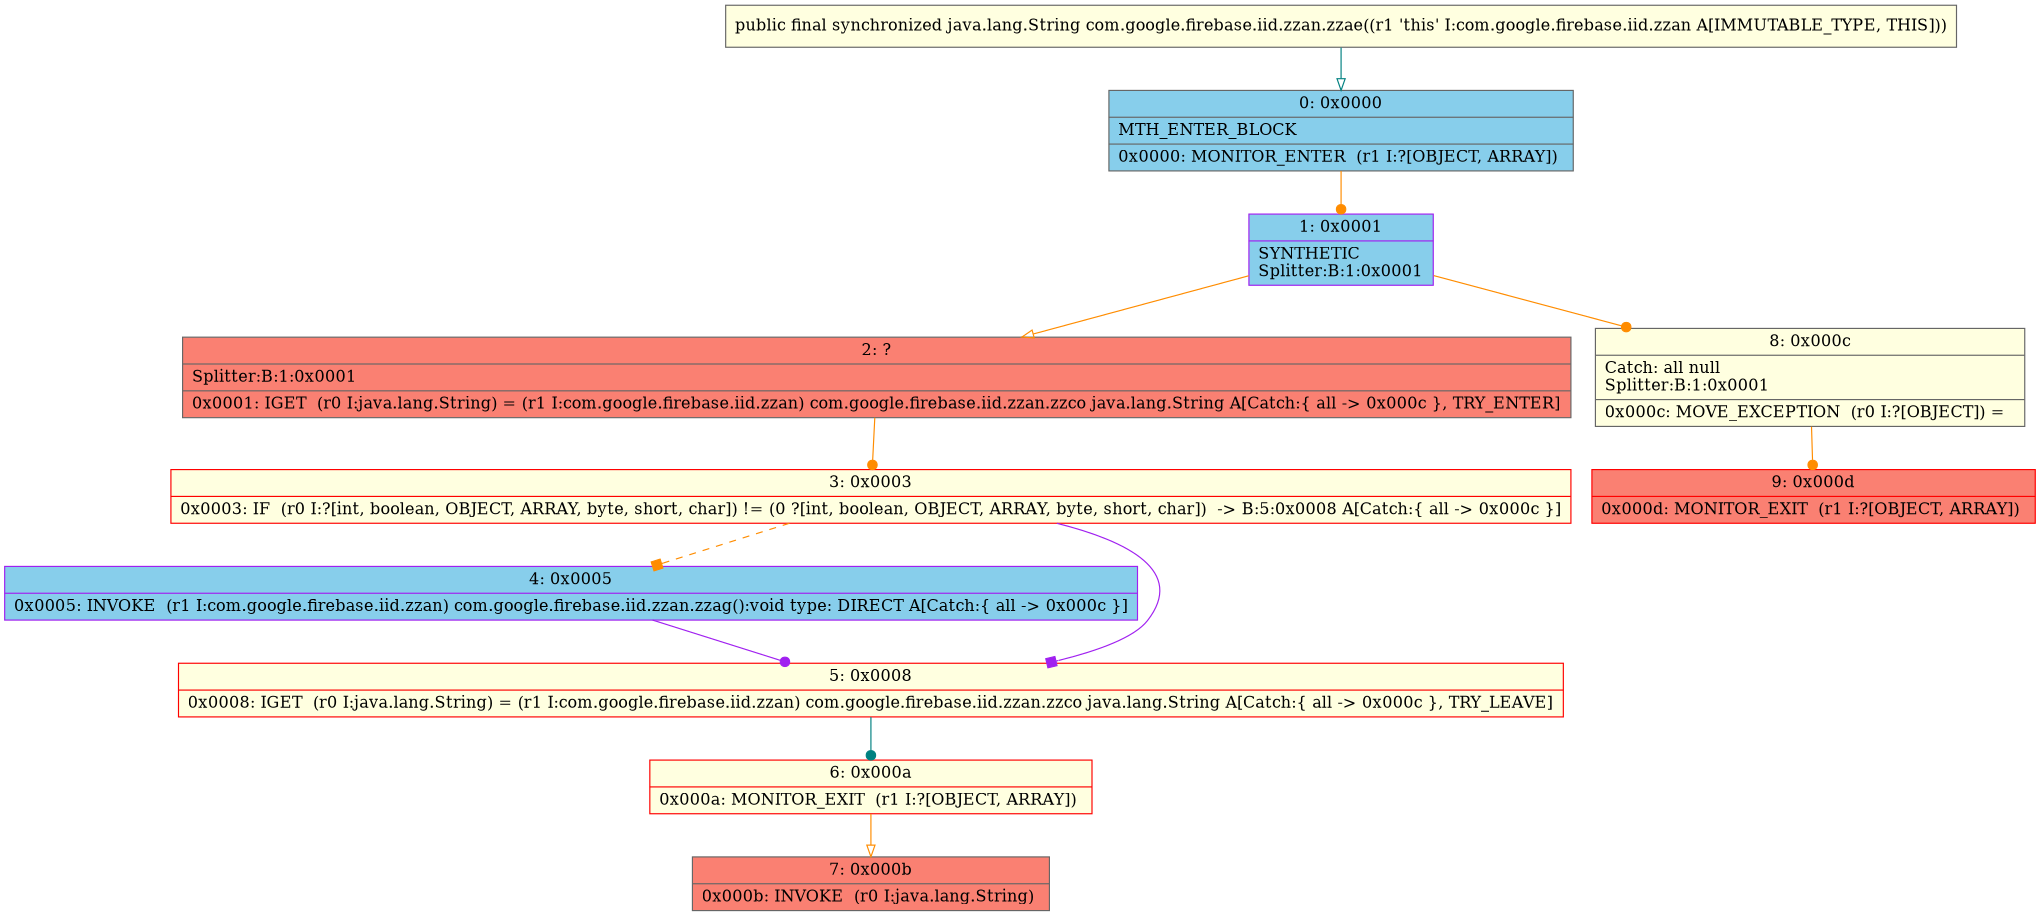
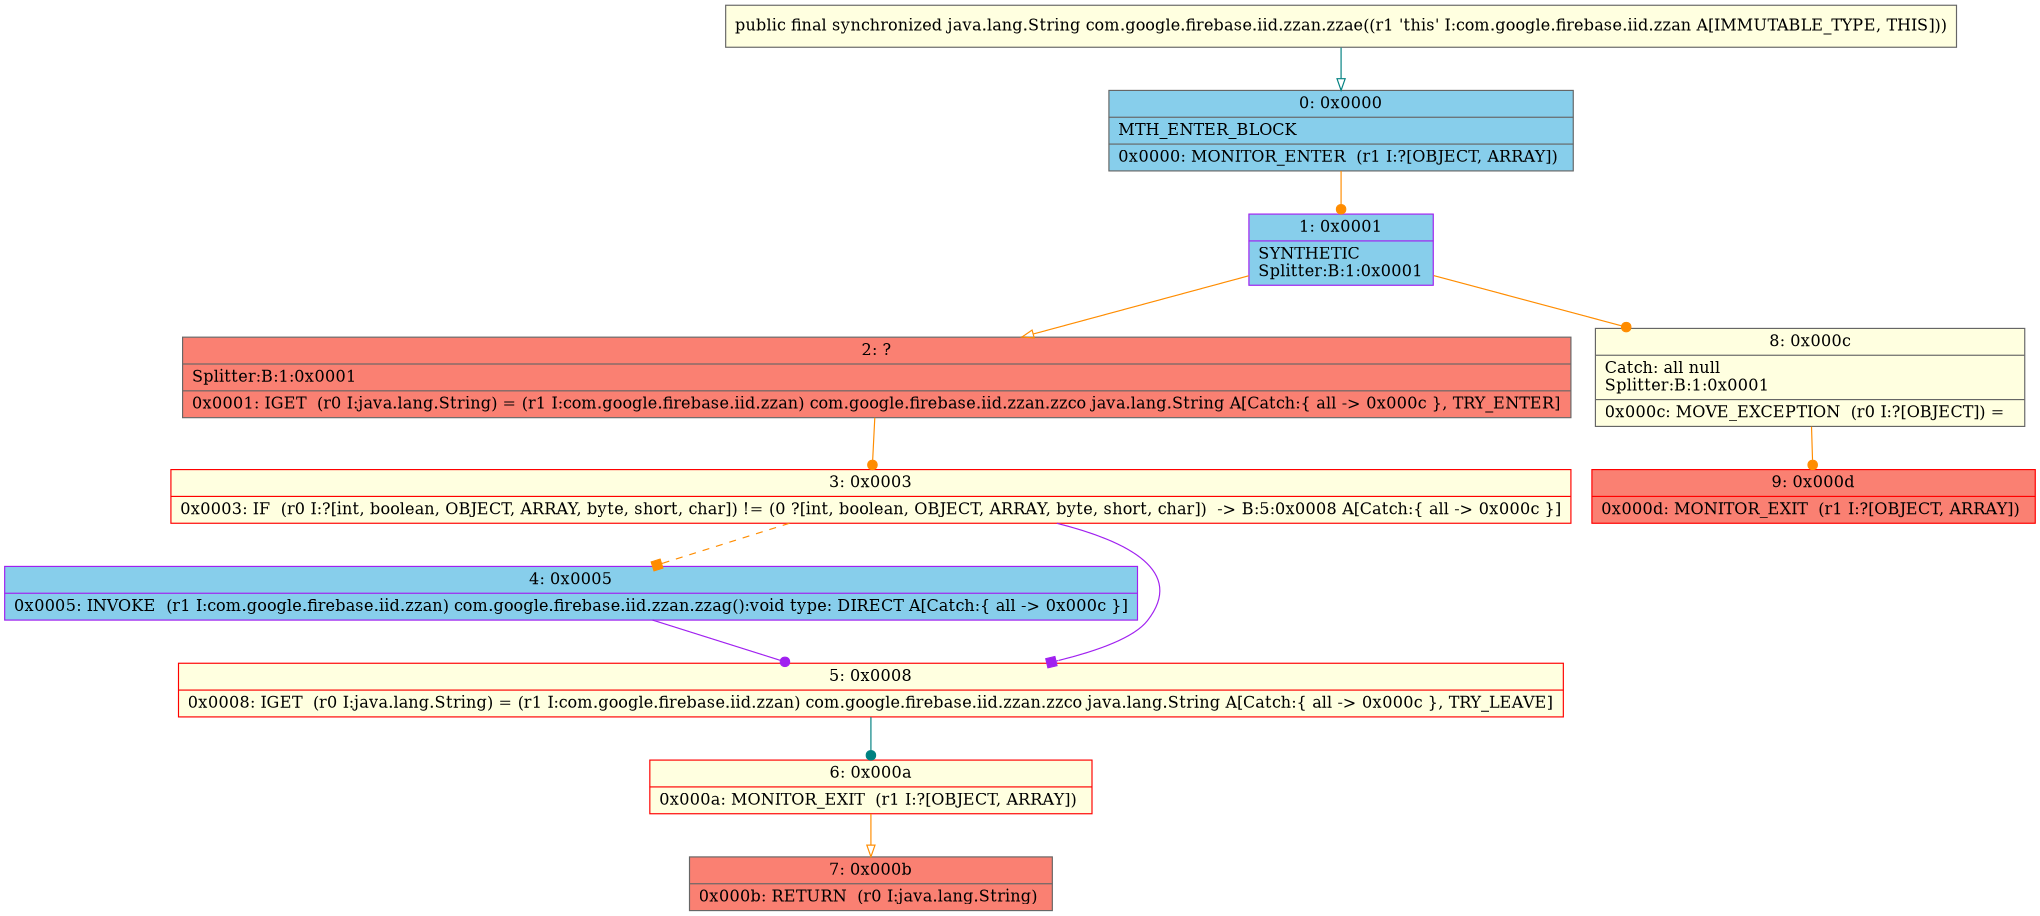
  digraph {
    node [color=gray40 fillcolor=lightyellow shape=record style=filled]
    edge [arrowhead=dot color=darkorange]
    n1 [fillcolor=skyblue label="{0\:\ 0x0000|MTH_ENTER_BLOCK\l|0x0000: MONITOR_ENTER  (r1 I:?[OBJECT, ARRAY]) \l}"]
    n2 [color=purple fillcolor=skyblue label="{1\:\ 0x0001|SYNTHETIC\lSplitter:B:1:0x0001\l}"]
    n3 [fillcolor=salmon label="{2\:\ ?|Splitter:B:1:0x0001\l|0x0001: IGET  (r0 I:java.lang.String) = (r1 I:com.google.firebase.iid.zzan) com.google.firebase.iid.zzan.zzco java.lang.String A[Catch:\{ all \-\> 0x000c \}, TRY_ENTER]\l}"]
    n4 [label="{8\:\ 0x000c|Catch: all null\lSplitter:B:1:0x0001\l|0x000c: MOVE_EXCEPTION  (r0 I:?[OBJECT]) =  \l}"]
    n5 [color=red label="{3\:\ 0x0003|0x0003: IF  (r0 I:?[int, boolean, OBJECT, ARRAY, byte, short, char]) != (0 ?[int, boolean, OBJECT, ARRAY, byte, short, char])  \-\> B:5:0x0008 A[Catch:\{ all \-\> 0x000c \}]\l}"]
    n6 [color=red fillcolor=salmon label="{9\:\ 0x000d|0x000d: MONITOR_EXIT  (r1 I:?[OBJECT, ARRAY]) \l}"]
    n7 [color=purple fillcolor=skyblue label="{4\:\ 0x0005|0x0005: INVOKE  (r1 I:com.google.firebase.iid.zzan) com.google.firebase.iid.zzan.zzag():void type: DIRECT A[Catch:\{ all \-\> 0x000c \}]\l}"]
    n8 [color=red label="{5\:\ 0x0008|0x0008: IGET  (r0 I:java.lang.String) = (r1 I:com.google.firebase.iid.zzan) com.google.firebase.iid.zzan.zzco java.lang.String A[Catch:\{ all \-\> 0x000c \}, TRY_LEAVE]\l}"]
    n9 [color=red label="{6\:\ 0x000a|0x000a: MONITOR_EXIT  (r1 I:?[OBJECT, ARRAY]) \l}"]
-   n10 [fillcolor=salmon label="{7\:\ 0x000b|0x000b: INVOKE  (r0 I:java.lang.String) \l}"]
+   n10 [fillcolor=salmon label="{7\:\ 0x000b|0x000b: RETURN  (r0 I:java.lang.String) \l}"]
    n11 [label="{public final synchronized java.lang.String com.google.firebase.iid.zzan.zzae((r1 'this' I:com.google.firebase.iid.zzan A[IMMUTABLE_TYPE, THIS])) }"]
    n1 -> n2
    n2 -> n3 [arrowhead=onormal]
    n2 -> n4
    n3 -> n5
    n4 -> n6
    n5 -> n7 [arrowhead=box style=dashed]
    n5 -> n8 [arrowhead=box color=purple]
    n7 -> n8 [color=purple]
    n8 -> n9 [color=teal]
    n9 -> n10 [arrowhead=onormal]
    n11 -> n1 [arrowhead=onormal color=teal]
  }
